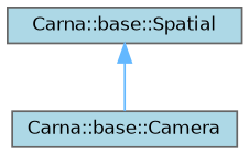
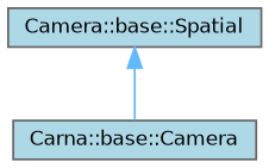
  digraph {
    node [color=gray40 fillcolor=lightblue fontname=Helvetica fontsize=10 shape=box style=filled]
    n1 [fontcolor=black height=0.2 label="Carna::base::Camera" width=0.4]
-   n2 [height=0.2 label="Carna::base::Spatial" width=0.4]
+   n2 [height=0.2 label="Camera::base::Spatial" width=0.4]
    n2 -> n1 [color=steelblue1 dir=back fontname=Helvetica fontsize=10 labelfontname=Helvetica labelfontsize=10 style=solid]
  }
